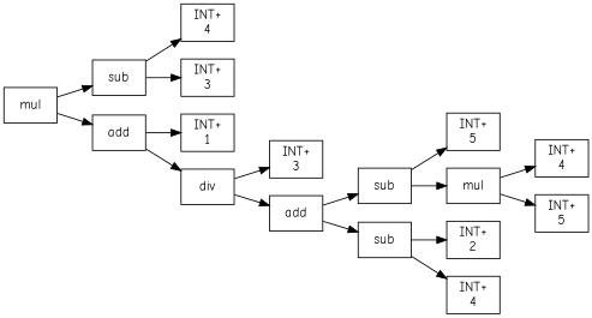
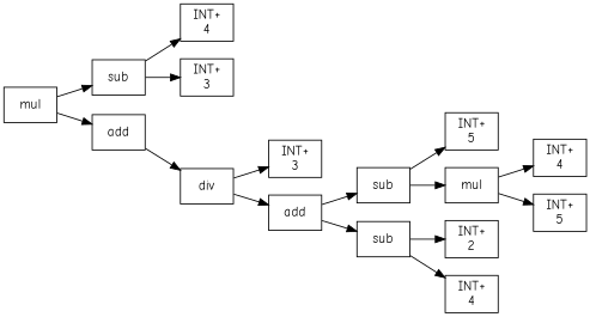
  digraph {
    rankdir=LR
    fontname="Comic Neue"
    node [shape=box fontname="Comic Neue"]
    edge [fontname="Comic Neue"]
    n1 [label=mul]
    n2 [label=sub]
    n3 [label=add]
    n4 [label="INT+\n4"]
    n5 [label="INT+\n3"]
-   n6 [label="INT+\n1"]
    n7 [label=div]
    n8 [label="INT+\n3"]
    n9 [label=add]
    n10 [label=sub]
    n11 [label=sub]
    n12 [label="INT+\n5"]
    n13 [label=mul]
    n14 [label="INT+\n4"]
    n15 [label="INT+\n5"]
    n16 [label="INT+\n2"]
    n17 [label="INT+\n4"]
    n1 -> n2
    n1 -> n3
    n2 -> n4
    n2 -> n5
-   n3 -> n6
    n3 -> n7
    n7 -> n8
    n7 -> n9
    n9 -> n10
    n9 -> n11
    n10 -> n12
    n10 -> n13
    n11 -> n16
    n11 -> n17
    n13 -> n14
    n13 -> n15
  }
